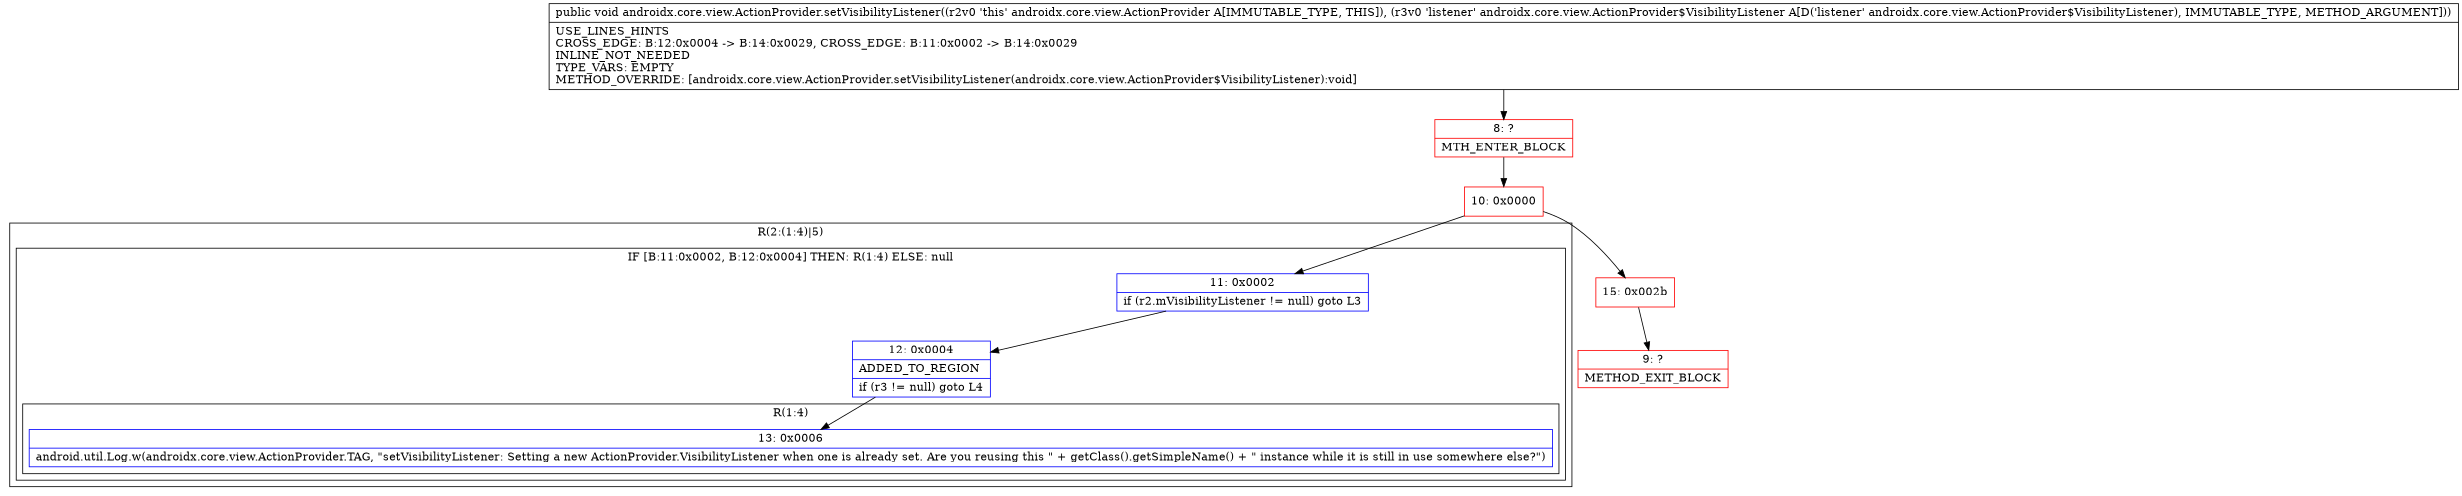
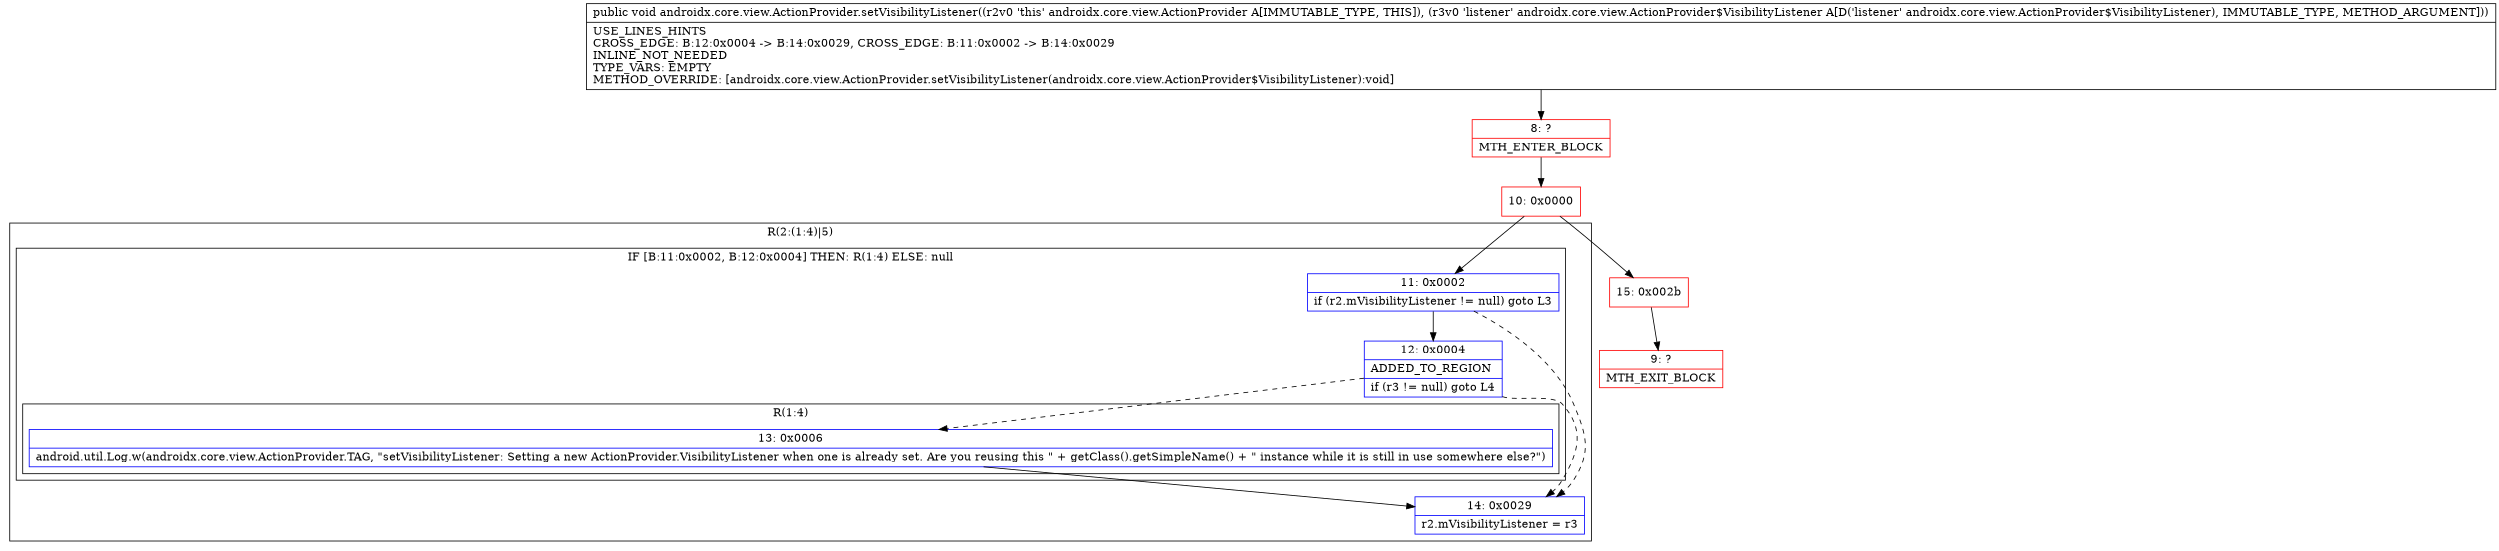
  digraph {
    node [color=blue shape=record]
    n1 [label="{13\:\ 0x0006|android.util.Log.w(androidx.core.view.ActionProvider.TAG, \"setVisibilityListener: Setting a new ActionProvider.VisibilityListener when one is already set. Are you reusing this \" + getClass().getSimpleName() + \" instance while it is still in use somewhere else?\")\l}"]
    n2 [label="{11\:\ 0x0002|if (r2.mVisibilityListener != null) goto L3\l}"]
    n3 [label="{12\:\ 0x0004|ADDED_TO_REGION\l|if (r3 != null) goto L4\l}"]
+   n4 [label="{14\:\ 0x0029|r2.mVisibilityListener = r3\l}"]
    n5 [color=red label="{15\:\ 0x002b}"]
-   n6 [color=red label="{9\:\ ?|METHOD_EXIT_BLOCK\l}"]
+   n6 [color=red label="{9\:\ ?|MTH_EXIT_BLOCK\l}"]
    n7 [color=red label="{8\:\ ?|MTH_ENTER_BLOCK\l}"]
    n8 [color=red label="{10\:\ 0x0000}"]
    n9 [label="{public void androidx.core.view.ActionProvider.setVisibilityListener((r2v0 'this' androidx.core.view.ActionProvider A[IMMUTABLE_TYPE, THIS]), (r3v0 'listener' androidx.core.view.ActionProvider$VisibilityListener A[D('listener' androidx.core.view.ActionProvider$VisibilityListener), IMMUTABLE_TYPE, METHOD_ARGUMENT]))  | USE_LINES_HINTS\lCROSS_EDGE: B:12:0x0004 \-\> B:14:0x0029, CROSS_EDGE: B:11:0x0002 \-\> B:14:0x0029\lINLINE_NOT_NEEDED\lTYPE_VARS: EMPTY\lMETHOD_OVERRIDE: [androidx.core.view.ActionProvider.setVisibilityListener(androidx.core.view.ActionProvider$VisibilityListener):void]\l}" color=""]
    subgraph cluster_1 {
      label="R(2:(1:4)|5)"
+     n4
      subgraph cluster_2 {
        label="IF [B:11:0x0002, B:12:0x0004] THEN: R(1:4) ELSE: null"
        n2
        n3
        subgraph cluster_3 {
          label="R(1:4)"
          n1
        }
      }
    }
+   n1 -> n4
    n2 -> n3
-   n3 -> n1
+   n2 -> n4 [style=dashed]
+   n3 -> n1 [style=dashed]
+   n3 -> n4 [style=dashed]
    n5 -> n6
    n7 -> n8
    n8 -> n2
    n8 -> n5
    n9 -> n7
  }
